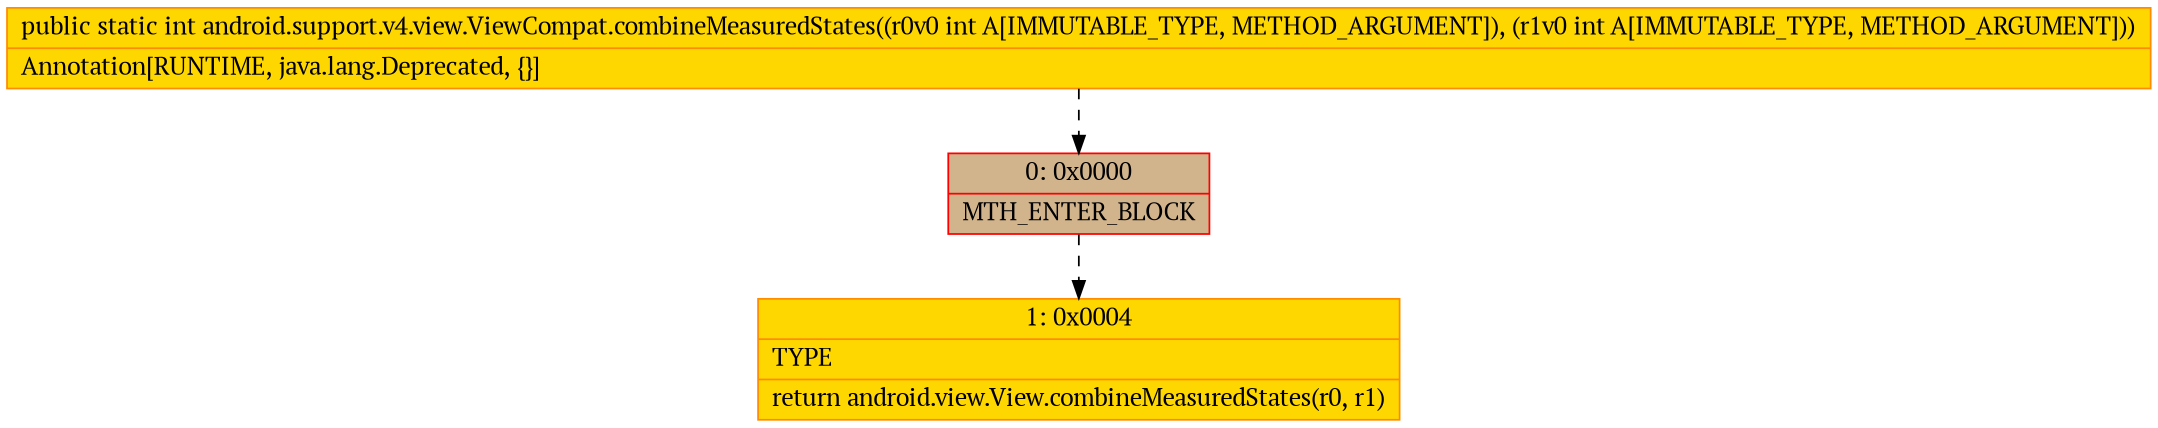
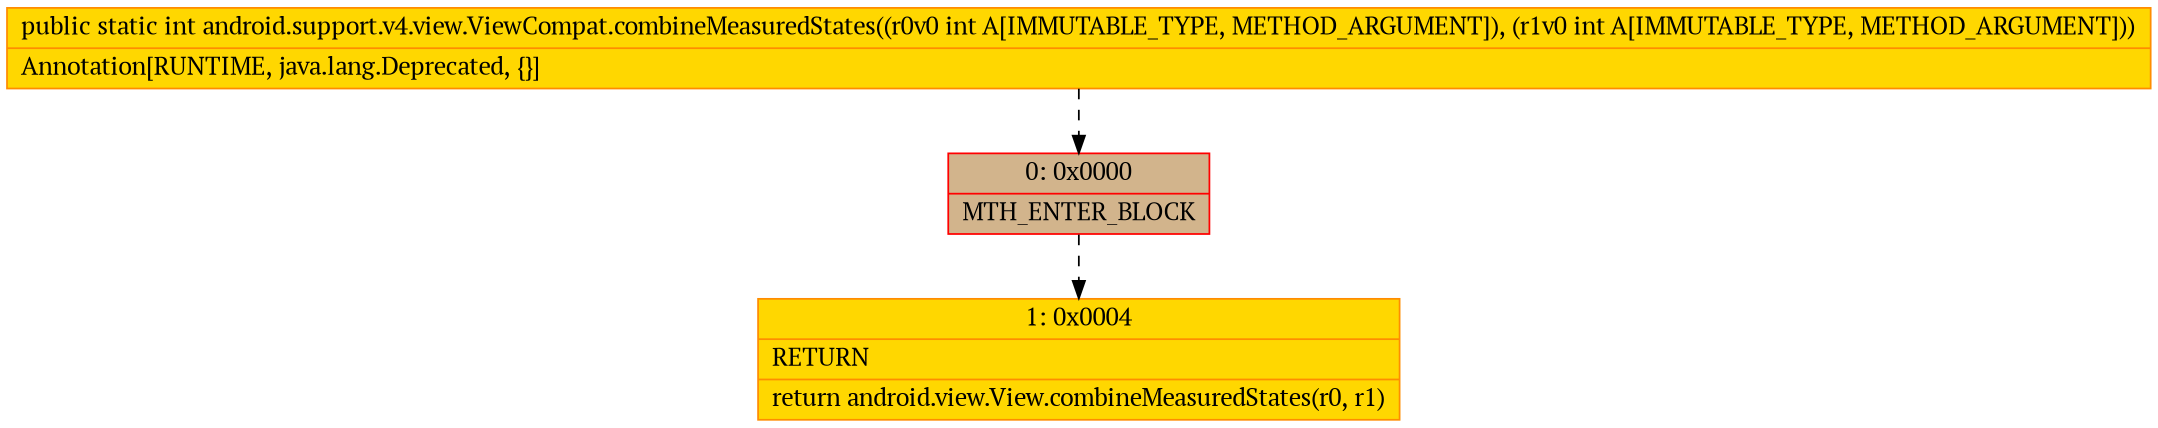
  digraph {
    fontname="PT Serif"
    node [shape=record style=filled fillcolor=gold color=darkorange fontname="PT Serif"]
    edge [style=dashed fontname="PT Serif"]
    n1 [label="{0\:\ 0x0000|MTH_ENTER_BLOCK\l}" fillcolor=tan color=red]
-   n2 [label="{1\:\ 0x0004|TYPE\l|return android.view.View.combineMeasuredStates(r0, r1)\l}"]
+   n2 [label="{1\:\ 0x0004|RETURN\l|return android.view.View.combineMeasuredStates(r0, r1)\l}"]
    n3 [label="{public static int android.support.v4.view.ViewCompat.combineMeasuredStates((r0v0 int A[IMMUTABLE_TYPE, METHOD_ARGUMENT]), (r1v0 int A[IMMUTABLE_TYPE, METHOD_ARGUMENT]))  | Annotation[RUNTIME, java.lang.Deprecated, \{\}]\l}"]
    n1 -> n2
    n3 -> n1
  }
